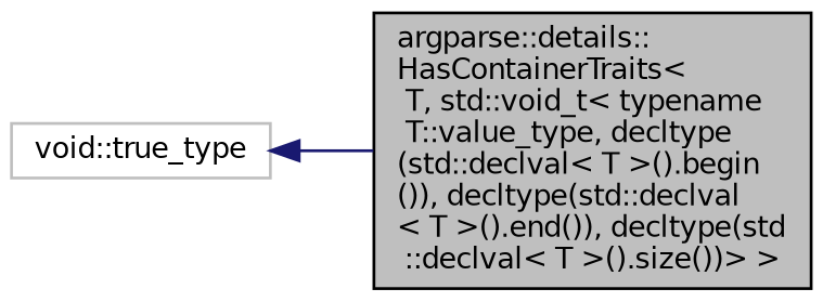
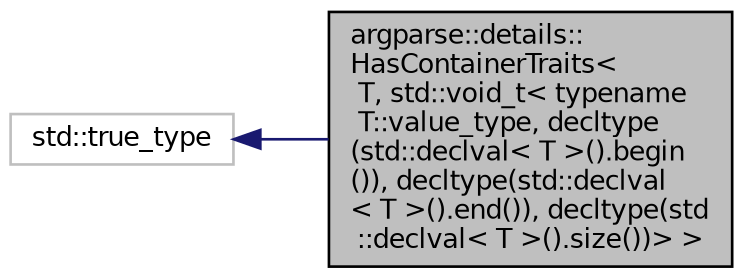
  digraph {
    rankdir=LR
    node [fontname=Helvetica fontsize=10 shape=record style=filled]
    n1 [color=black fillcolor=grey75 fontcolor=black height=0.2 label="argparse::details::\lHasContainerTraits\<\l T, std::void_t\< typename\l T::value_type, decltype\l(std::declval\< T \>().begin\l()), decltype(std::declval\l\< T \>().end()), decltype(std\l::declval\< T \>().size())\> \>" width=0.4]
-   n2 [color=grey75 fillcolor=white height=0.2 label="void::true_type" width=0.4]
+   n2 [color=grey75 fillcolor=white height=0.2 label="std::true_type" width=0.4]
    n2 -> n1 [color=midnightblue dir=back fontname=Helvetica fontsize=10 labelfontname=Helvetica labelfontsize=10 style=solid]
  }
